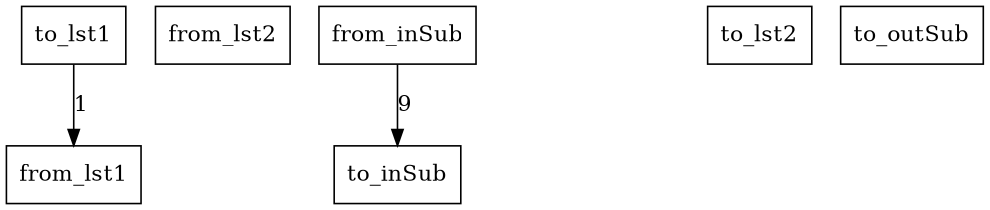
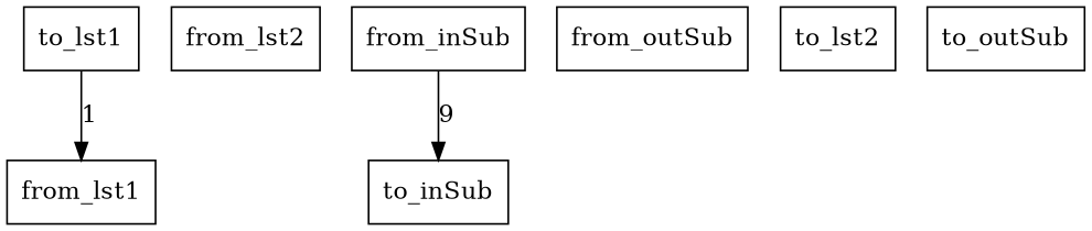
  digraph {
    rankdir=TB
    node [fillcolor=white shape=box style=filled]
    n1 [label=<from_lst1>]
    n2 [label=<to_lst1>]
    n3 [label=<from_lst2>]
    n4 [label=<from_inSub>]
    n5 [label=<to_inSub>]
+   n6 [label=<from_outSub>]
    n7 [label=<to_lst2>]
    n8 [label=<to_outSub>]
    n2 -> n1 [label=1]
    n4 -> n5 [label=9]
  }
